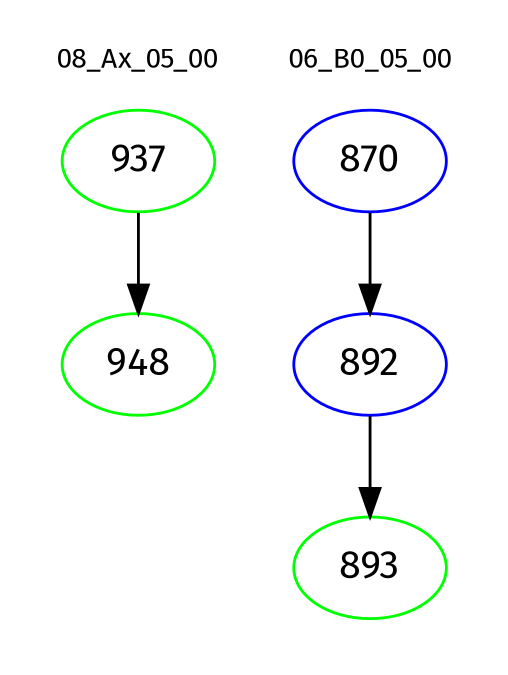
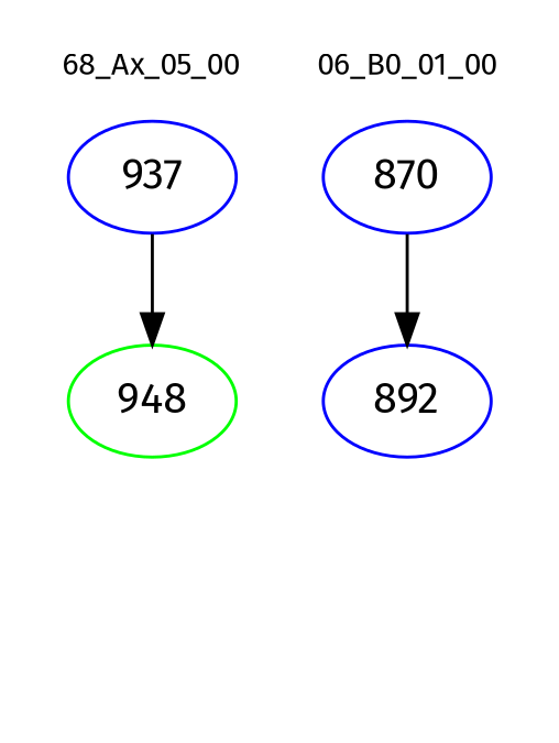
  digraph {
    fontname="Fira Sans"
    node [color=blue fontname="Fira Sans"]
    edge [color=black fontname="Fira Sans"]
-   n1 [color=green label=937]
+   n1 [label=937]
    n2 [color=green label=948]
    n3 [label=892]
    n4 [label=870]
-   n5 [color=green label=893]
    subgraph cluster_1 {
      color=white
      fontsize=10
-     label="08_Ax_05_00"
+     label="68_Ax_05_00"
      n1
      n2
    }
    subgraph cluster_2 {
      color=white
      fontsize=10
-     label="06_B0_05_00"
+     label="06_B0_01_00"
      n3
      n4
-     n5
    }
    n1 -> n2
-   n3 -> n5
    n4 -> n3
  }
